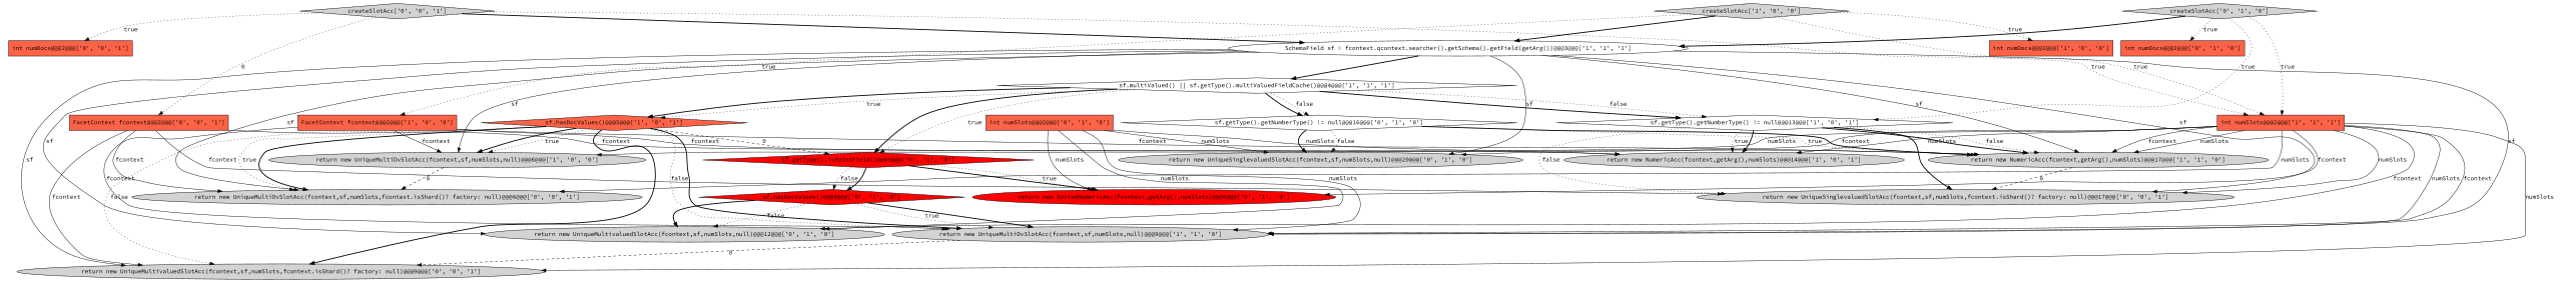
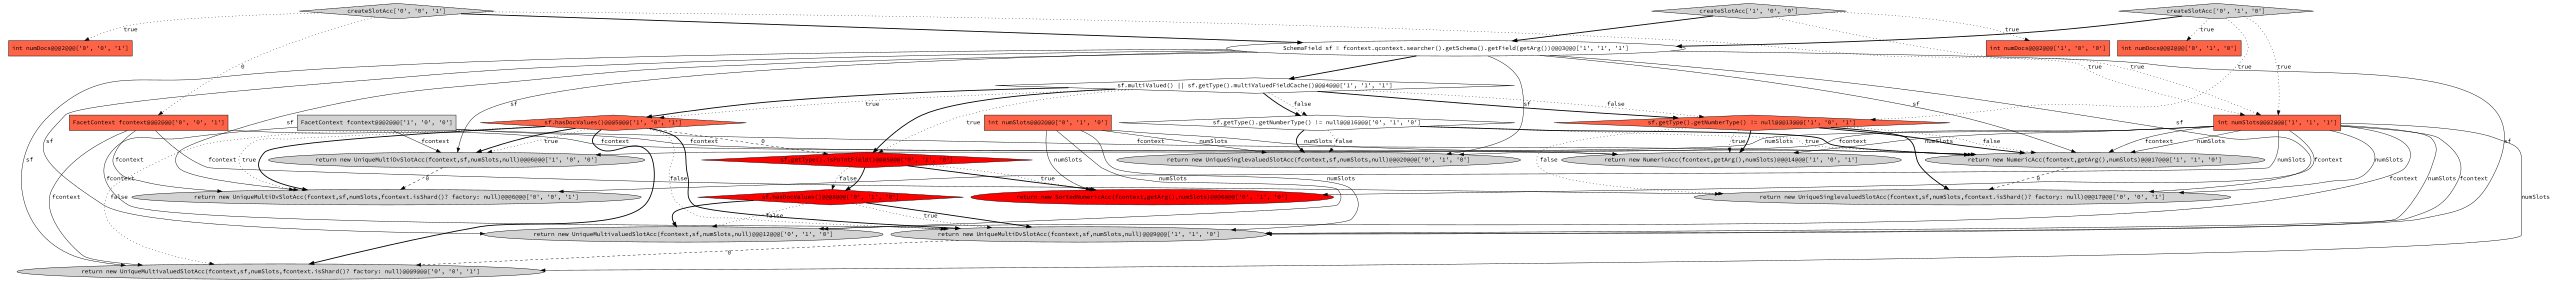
  digraph {
    fontname="Source Code Pro"
    node [fillcolor=lightgray fontname="Source Code Pro" shape=ellipse style=filled]
    edge [fontname="Source Code Pro" style=solid]
    n1 [label="createSlotAcc['0', '0', '1']" shape=diamond]
    n2 [fillcolor=white label="SchemaField sf = fcontext.qcontext.searcher().getSchema().getField(getArg())@@@3@@@['1', '1', '1']"]
    n3 [fillcolor=tomato label="int numDocs@@@2@@@['0', '0', '1']" shape=box]
    n4 [fillcolor=tomato label="int numSlots@@@2@@@['1', '1', '1']" shape=box]
    n5 [fillcolor=tomato label="FacetContext fcontext@@@2@@@['0', '0', '1']" shape=box]
    n6 [label="return new UniqueMultiDvSlotAcc(fcontext,sf,numSlots,null)@@@6@@@['1', '0', '0']"]
    n7 [label="return new NumericAcc(fcontext,getArg(),numSlots)@@@17@@@['1', '1', '0']"]
    n8 [label="return new UniqueMultiDvSlotAcc(fcontext,sf,numSlots,fcontext.isShard()? factory: null)@@@6@@@['0', '0', '1']"]
    n9 [label="return new UniqueSinglevaluedSlotAcc(fcontext,sf,numSlots,null)@@@20@@@['0', '1', '0']"]
    n10 [fillcolor=white label="sf.multiValued() || sf.getType().multiValuedFieldCache()@@@4@@@['1', '1', '1']" shape=diamond]
    n11 [label="return new UniqueMultiDvSlotAcc(fcontext,sf,numSlots,null)@@@9@@@['1', '1', '0']"]
    n12 [label="return new UniqueSinglevaluedSlotAcc(fcontext,sf,numSlots,fcontext.isShard()? factory: null)@@@17@@@['0', '0', '1']"]
    n13 [label="return new UniqueMultivaluedSlotAcc(fcontext,sf,numSlots,null)@@@12@@@['0', '1', '0']"]
    n14 [label="return new UniqueMultivaluedSlotAcc(fcontext,sf,numSlots,fcontext.isShard()? factory: null)@@@9@@@['0', '0', '1']"]
    n15 [fillcolor=red label="return new SortedNumericAcc(fcontext,getArg(),numSlots)@@@6@@@['0', '1', '0']"]
    n16 [label="return new NumericAcc(fcontext,getArg(),numSlots)@@@14@@@['1', '0', '1']"]
    n17 [fillcolor=tomato label="sf.hasDocValues()@@@5@@@['1', '0', '1']" shape=diamond]
    n18 [fillcolor=red label="sf.getType().isPointField()@@@5@@@['0', '1', '0']" shape=diamond]
    n19 [fillcolor=white label="sf.getType().getNumberType() != null@@@16@@@['0', '1', '0']" shape=diamond]
-   n20 [fillcolor=white label="sf.getType().getNumberType() != null@@@13@@@['1', '0', '1']" shape=diamond]
+   n20 [fillcolor=tomato label="sf.getType().getNumberType() != null@@@13@@@['1', '0', '1']" shape=diamond]
    n21 [label="createSlotAcc['0', '1', '0']" shape=diamond]
    n22 [fillcolor=tomato label="int numDocs@@@2@@@['0', '1', '0']" shape=box]
    n23 [fillcolor=tomato label="int numSlots@@@2@@@['0', '1', '0']" shape=box]
    n24 [fillcolor=tomato label="int numDocs@@@2@@@['1', '0', '0']" shape=box]
    n25 [fillcolor=red label="sf.hasDocValues()@@@8@@@['0', '1', '0']" shape=diamond]
    n26 [label="createSlotAcc['1', '0', '0']" shape=diamond]
-   n27 [fillcolor=tomato label="FacetContext fcontext@@@2@@@['1', '0', '0']" shape=box]
+   n27 [label="FacetContext fcontext@@@2@@@['1', '0', '0']" shape=box]
    n1 -> n2 [style=bold]
    n1 -> n3 [label=true style=dotted]
    n1 -> n4 [label=true style=dotted]
    n1 -> n5 [label=0 style=dotted]
    n2 -> n6 [label=sf]
    n2 -> n7 [label=sf]
    n2 -> n8 [label=sf]
    n2 -> n9 [label=sf]
    n2 -> n10 [style=bold]
    n2 -> n11 [label=sf]
    n2 -> n12 [label=sf]
    n2 -> n13 [label=sf]
    n2 -> n14 [label=sf]
    n4 -> n6 [label=numSlots]
    n4 -> n7 [label=numSlots]
    n4 -> n7 [label=fcontext]
    n4 -> n8 [label=numSlots]
    n4 -> n9 [label=fcontext]
    n4 -> n11 [label=numSlots]
    n4 -> n11 [label=fcontext]
    n4 -> n12 [label=numSlots]
    n4 -> n13 [label=fcontext]
    n4 -> n14 [label=numSlots]
    n4 -> n15 [label=fcontext]
    n4 -> n16 [label=numSlots]
    n5 -> n8 [label=fcontext]
    n5 -> n12 [label=fcontext]
    n5 -> n14 [label=fcontext]
    n5 -> n16 [label=fcontext]
    n6 -> n8 [label=0 style=dashed]
    n7 -> n12 [label=0 style=dashed]
    n10 -> n17 [label=true style=dotted]
    n10 -> n17 [style=bold]
    n10 -> n18 [label=true style=dotted]
    n10 -> n18 [style=bold]
    n10 -> n19 [style=bold]
    n10 -> n19 [label=false style=dotted]
    n10 -> n20 [label=false style=dotted]
    n10 -> n20 [style=bold]
    n11 -> n14 [label=0 style=dashed]
    n17 -> n6 [label=true style=dotted]
    n17 -> n6 [style=bold]
    n17 -> n8 [style=bold]
    n17 -> n8 [label=true style=dotted]
    n17 -> n11 [label=false style=dotted]
    n17 -> n11 [style=bold]
    n17 -> n14 [label=false style=dotted]
    n17 -> n14 [style=bold]
    n17 -> n18 [label=0 style=dashed]
    n18 -> n15 [style=bold]
    n18 -> n15 [label=true style=dotted]
    n18 -> n25 [label=false style=dotted]
    n18 -> n25 [style=bold]
    n19 -> n7 [label=true style=dotted]
    n19 -> n7 [style=bold]
    n19 -> n9 [label=false style=dotted]
    n19 -> n9 [style=bold]
    n20 -> n7 [label=false style=dotted]
    n20 -> n7 [style=bold]
    n20 -> n12 [style=bold]
    n20 -> n12 [label=false style=dotted]
    n20 -> n16 [label=true style=dotted]
    n20 -> n16 [style=bold]
    n21 -> n2 [style=bold]
    n21 -> n4 [label=true style=dotted]
    n21 -> n20 [label=true style=dotted]
    n21 -> n22 [label=true style=dotted]
    n23 -> n7 [label=numSlots]
    n23 -> n9 [label=numSlots]
    n23 -> n11 [label=numSlots]
    n23 -> n13 [label=numSlots]
    n23 -> n15 [label=numSlots]
    n25 -> n11 [style=bold]
    n25 -> n11 [label=true style=dotted]
    n25 -> n13 [style=bold]
    n25 -> n13 [label=false style=dotted]
    n26 -> n2 [style=bold]
    n26 -> n4 [label=true style=dotted]
    n26 -> n24 [label=true style=dotted]
-   n26 -> n27 [label=true style=dotted]
    n27 -> n6 [label=fcontext]
    n27 -> n7 [label=fcontext]
    n27 -> n11 [label=fcontext]
    n27 -> n16 [label=fcontext]
  }
